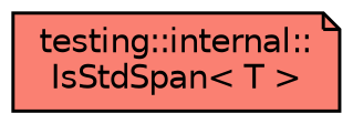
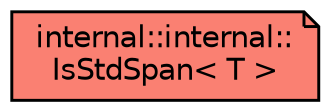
  digraph {
    rankdir=LR
-   n1 [color=black fillcolor=salmon fontname=Helvetica fontsize=10 height=0.2 label="testing::internal::\lIsStdSpan\< T \>" shape=note style=filled width=0.4]
+   n1 [color=black fillcolor=salmon fontname=Helvetica fontsize=10 height=0.2 label="internal::internal::\lIsStdSpan\< T \>" shape=note style=filled width=0.4]
  }
